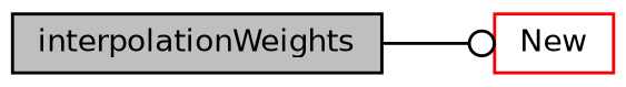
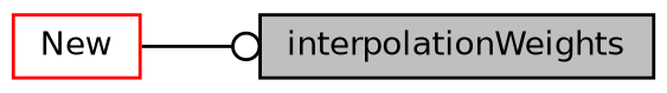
  digraph {
    rankdir=LR
    node [fontname=Helvetica fontsize=10 shape=record]
    n1 [color=black fillcolor=grey75 fontcolor=black height=0.2 label=interpolationWeights style=filled width=0.4]
    n2 [color=red height=0.2 label=New width=0.4]
-   n1 -> n2 [color=black fontname=Helvetica fontsize=10 labelfontname=Helvetica labelfontsize=10 style=solid arrowhead=odot]
+   n2 -> n1 [color=black fontname=Helvetica fontsize=10 labelfontname=Helvetica labelfontsize=10 style=solid arrowhead=odot]
  }
